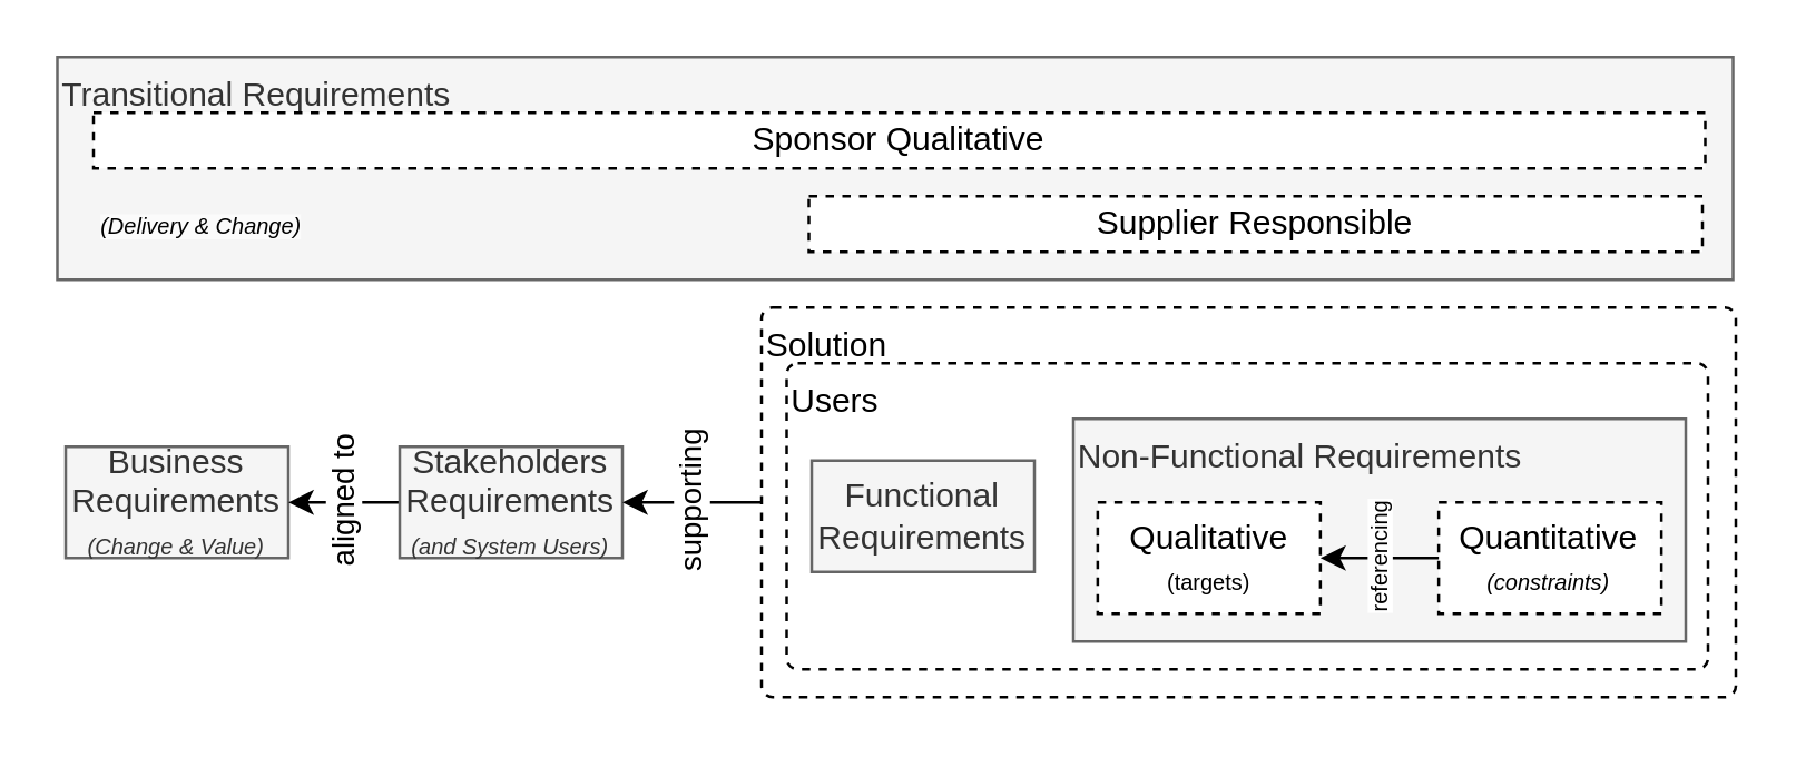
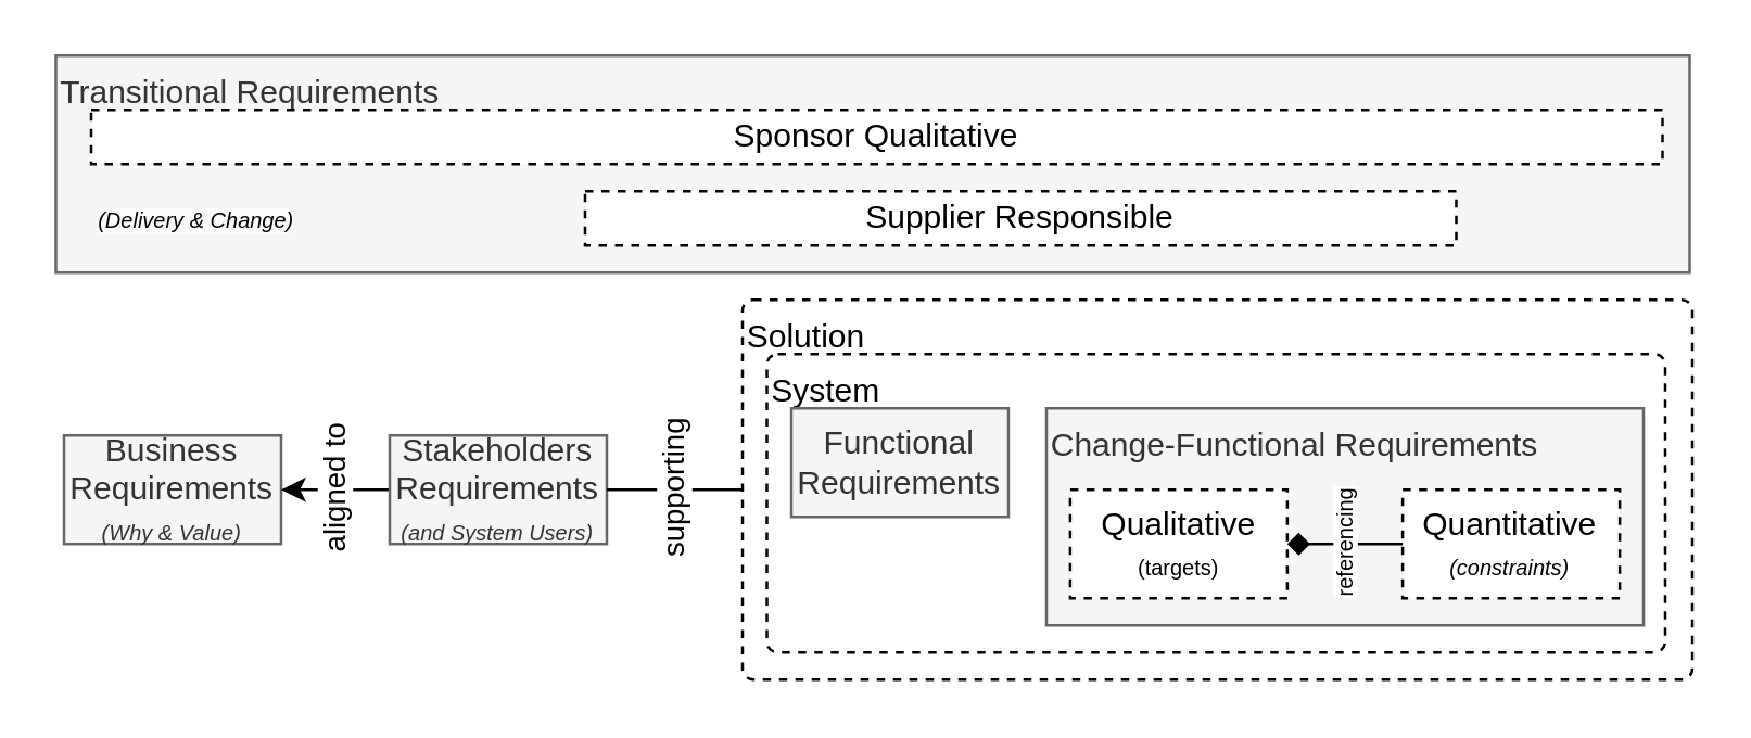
  <mxCell id="0" />
  <mxCell id="1" parent="0" />
- <mxCell id="2" value="Business&lt;br&gt;Requirements&lt;br&gt;&lt;font style=&quot;font-size: 8px;&quot;&gt;&lt;i&gt;(Change &amp;amp; Value)&lt;/i&gt;&lt;/font&gt;" style="rounded=0;whiteSpace=wrap;html=1;fillColor=#f5f5f5;fontColor=#333333;strokeColor=#666666;" parent="1" vertex="1"><mxGeometry x="23" y="160" width="80" height="40" as="geometry" /></mxCell>
+ <mxCell id="2" value="Business&lt;br&gt;Requirements&lt;br&gt;&lt;font style=&quot;font-size: 8px;&quot;&gt;&lt;i&gt;(Why &amp;amp; Value)&lt;/i&gt;&lt;/font&gt;" style="rounded=0;whiteSpace=wrap;html=1;fillColor=#f5f5f5;fontColor=#333333;strokeColor=#666666;" parent="1" vertex="1"><mxGeometry x="23" y="160" width="80" height="40" as="geometry" /></mxCell>
  <mxCell id="3" value="aligned to" style="edgeStyle=orthogonalEdgeStyle;rounded=0;orthogonalLoop=1;jettySize=auto;html=1;entryX=1;entryY=0.5;entryDx=0;entryDy=0;horizontal=0;" parent="1" source="4" target="2" edge="1"><mxGeometry relative="1" as="geometry" /></mxCell>
  <mxCell id="4" value="Stakeholders&lt;br&gt;Requirements&lt;br&gt;&lt;font style=&quot;font-size: 8px;&quot;&gt;&lt;i&gt;(and System Users)&lt;/i&gt;&lt;/font&gt;" style="rounded=0;whiteSpace=wrap;html=1;fillColor=#f5f5f5;fontColor=#333333;strokeColor=#666666;" parent="1" vertex="1"><mxGeometry x="143" y="160" width="80" height="40" as="geometry" /></mxCell>
  <mxCell id="5" value="Solution" style="rounded=1;whiteSpace=wrap;html=1;arcSize=8;absoluteArcSize=1;container=1;collapsible=0;recursiveResize=0;dashed=1;align=left;verticalAlign=top;" parent="1" vertex="1"><mxGeometry x="273" y="110" width="350" height="140" as="geometry" /></mxCell>
- <mxCell id="6" value="Users" style="rounded=1;whiteSpace=wrap;html=1;arcSize=8;absoluteArcSize=1;container=1;collapsible=0;recursiveResize=0;dashed=1;align=left;verticalAlign=top;" parent="5" vertex="1"><mxGeometry x="9" y="20" width="331" height="110" as="geometry" /></mxCell>
- <mxCell id="7" value="Functional&lt;br&gt;Requirements" style="rounded=0;whiteSpace=wrap;html=1;fillColor=#f5f5f5;fontColor=#333333;strokeColor=#666666;" parent="6" vertex="1"><mxGeometry x="9" y="35" width="80" height="40" as="geometry" /></mxCell>
- <mxCell id="8" value="Non-Functional Requirements" style="rounded=0;whiteSpace=wrap;html=1;align=left;verticalAlign=top;container=1;collapsible=0;recursiveResize=0;fillColor=#f5f5f5;fontColor=#333333;strokeColor=#666666;" parent="6" vertex="1"><mxGeometry x="103" y="20" width="220" height="80" as="geometry" /></mxCell>
+ <mxCell id="6" value="System" style="rounded=1;whiteSpace=wrap;html=1;arcSize=8;absoluteArcSize=1;container=1;collapsible=0;recursiveResize=0;dashed=1;align=left;verticalAlign=top;" parent="5" vertex="1"><mxGeometry x="9" y="20" width="331" height="110" as="geometry" /></mxCell>
+ <mxCell id="7" value="Functional&lt;br&gt;Requirements" style="rounded=0;whiteSpace=wrap;html=1;fillColor=#f5f5f5;fontColor=#333333;strokeColor=#666666;" parent="6" vertex="1"><mxGeometry x="9" y="20" width="80" height="40" as="geometry" /></mxCell>
+ <mxCell id="8" value="Change-Functional Requirements" style="rounded=0;whiteSpace=wrap;html=1;align=left;verticalAlign=top;container=1;collapsible=0;recursiveResize=0;fillColor=#f5f5f5;fontColor=#333333;strokeColor=#666666;" parent="6" vertex="1"><mxGeometry x="103" y="20" width="220" height="80" as="geometry" /></mxCell>
  <mxCell id="9" value="Qualitative&lt;br&gt;&lt;font style=&quot;font-size: 8px;&quot;&gt;(targets)&lt;/font&gt;" style="rounded=0;whiteSpace=wrap;html=1;dashed=1;" parent="8" vertex="1"><mxGeometry x="8.75" y="30" width="80" height="40" as="geometry" /></mxCell>
  <mxCell id="10" value="Quantitative&lt;br&gt;&lt;i&gt;&lt;font style=&quot;font-size: 8px;&quot;&gt;(constraints)&lt;/font&gt;&lt;/i&gt;" style="rounded=0;whiteSpace=wrap;html=1;dashed=1;" parent="8" vertex="1"><mxGeometry x="131.25" y="30" width="80" height="40" as="geometry" /></mxCell>
- <mxCell id="11" value="referencing" style="edgeStyle=orthogonalEdgeStyle;rounded=0;orthogonalLoop=1;jettySize=auto;html=1;entryX=1;entryY=0.5;entryDx=0;entryDy=0;fontSize=8;horizontal=0;" parent="8" source="10" target="9" edge="1"><mxGeometry relative="1" as="geometry" /></mxCell>
- <mxCell id="12" value="supporting" style="edgeStyle=orthogonalEdgeStyle;rounded=0;orthogonalLoop=1;jettySize=auto;html=1;horizontal=0;exitX=0;exitY=0.5;exitDx=0;exitDy=0;" parent="1" source="5" target="4" edge="1"><mxGeometry relative="1" as="geometry" /></mxCell>
+ <mxCell id="11" value="referencing" style="edgeStyle=orthogonalEdgeStyle;rounded=0;orthogonalLoop=1;jettySize=auto;html=1;entryX=1;entryY=0.5;entryDx=0;entryDy=0;fontSize=8;horizontal=0;endArrow=diamond;" parent="8" source="10" target="9" edge="1"><mxGeometry relative="1" as="geometry" /></mxCell>
+ <mxCell id="12" value="supporting" style="edgeStyle=orthogonalEdgeStyle;rounded=0;orthogonalLoop=1;jettySize=auto;html=1;horizontal=0;exitX=0;exitY=0.5;exitDx=0;exitDy=0;endArrow=none;" parent="1" source="5" target="4" edge="1"><mxGeometry relative="1" as="geometry" /></mxCell>
  <mxCell id="13" value="Transitional Requirements" style="rounded=0;whiteSpace=wrap;html=1;arcSize=8;absoluteArcSize=1;container=1;collapsible=0;recursiveResize=0;align=left;verticalAlign=top;fillColor=#f5f5f5;fontColor=#333333;strokeColor=#666666;" vertex="1" parent="1"><mxGeometry x="20" y="20" width="602" height="80" as="geometry" /></mxCell>
- <mxCell id="14" value="Supplier Responsible" style="rounded=0;whiteSpace=wrap;html=1;dashed=1;" vertex="1" parent="13"><mxGeometry x="270" y="50" width="321" height="20" as="geometry" /></mxCell>
+ <mxCell id="14" value="Supplier Responsible" style="rounded=0;whiteSpace=wrap;html=1;dashed=1;" vertex="1" parent="13"><mxGeometry x="195" y="50" width="321" height="20" as="geometry" /></mxCell>
  <mxCell id="15" value="&lt;i style=&quot;border-color: var(--border-color); color: rgb(0, 0, 0); font-family: Helvetica; font-variant-ligatures: normal; font-variant-caps: normal; font-weight: 400; letter-spacing: normal; orphans: 2; text-align: center; text-indent: 0px; text-transform: none; widows: 2; word-spacing: 0px; -webkit-text-stroke-width: 0px; background-color: rgb(251, 251, 251); text-decoration-thickness: initial; text-decoration-style: initial; text-decoration-color: initial; font-size: 8px;&quot;&gt;(Delivery &amp;amp; Change)&lt;/i&gt;" style="text;html=1;strokeColor=none;fillColor=none;align=center;verticalAlign=middle;whiteSpace=wrap;rounded=0;" vertex="1" parent="13"><mxGeometry x="12" y="55" width="80" height="10" as="geometry" /></mxCell>
  <mxCell id="16" value="Sponsor Qualitative" style="rounded=0;whiteSpace=wrap;html=1;dashed=1;" vertex="1" parent="1"><mxGeometry x="33" y="40" width="579" height="20" as="geometry" /></mxCell>
